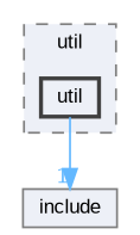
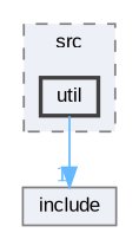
  digraph {
    compound=true
    fontname="Liberation Sans"
    node [fillcolor="#edf0f7" fontname="Liberation Sans" fontsize=10 shape=box]
    n1 [color=grey25 height=0.2 label=util style="filled,bold" width=0.4]
    n2 [color=grey50 height=0.2 label=include style=filled width=0.4]
    subgraph cluster_1 {
      bgcolor="#edf0f7"
      fontsize=10
-     label=util
+     label=src
      pencolor=grey50
      style="filled,dashed"
      n1
    }
    n1 -> n2 [color=steelblue1 fontcolor=steelblue1 fontname="Liberation Sans" fontsize=10 headlabel=1 labeldistance=1.5 labelfontname=Helvetica labelfontsize=10]
  }
